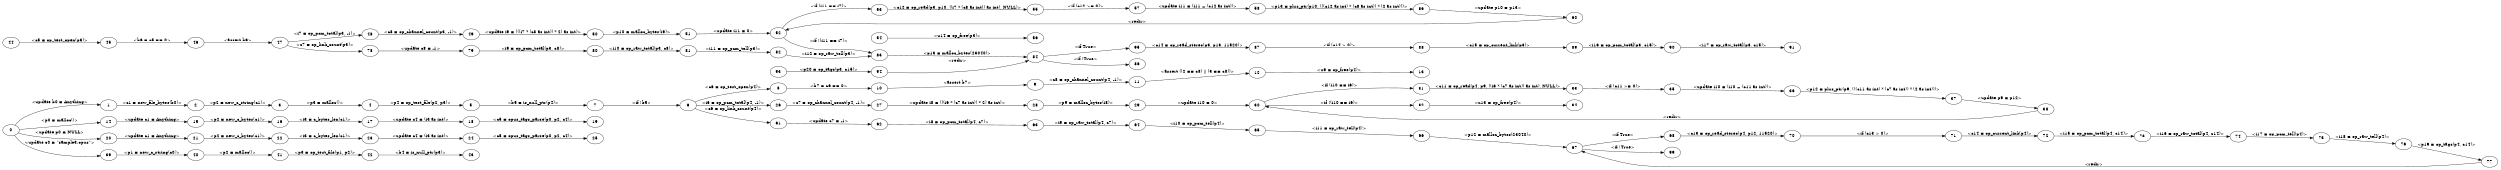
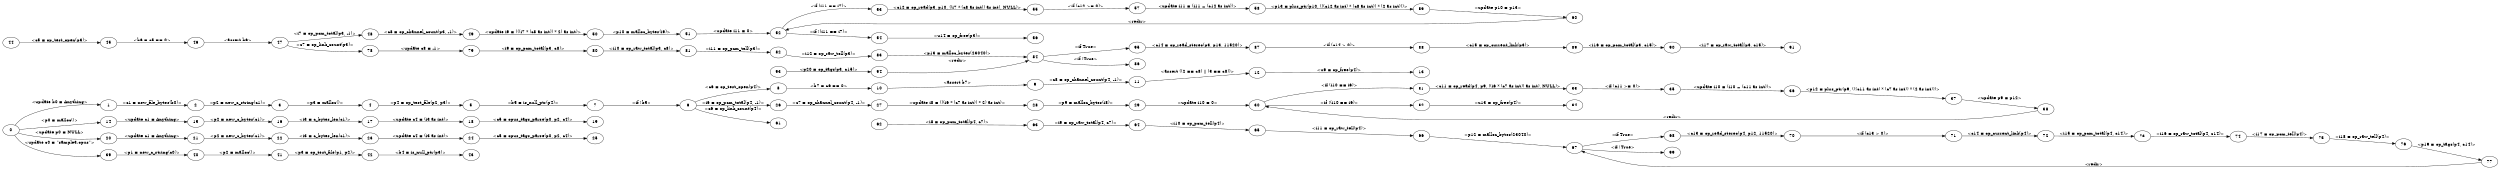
  digraph {
    rankdir=LR
    n1 [label=0]
    n2 [label=1]
    n3 [label=14]
    n4 [label=20]
    n5 [label=39]
    n6 [label=2]
    n7 [label=15]
    n8 [label=21]
    n9 [label=40]
    n10 [label=3]
    n11 [label=4]
    n12 [label=5]
    n13 [label=7]
    n14 [label=6]
    n15 [label=8]
    n16 [label=26]
    n17 [label=61]
    n18 [label=10]
    n19 [label=27]
    n20 [label=62]
    n21 [label=9]
    n22 [label=11]
    n23 [label=12]
    n24 [label=13]
    n25 [label=16]
    n26 [label=17]
    n27 [label=18]
    n28 [label=19]
    n29 [label=22]
    n30 [label=23]
    n31 [label=24]
    n32 [label=25]
    n33 [label=28]
    n34 [label=29]
    n35 [label=30]
    n36 [label=31]
    n37 [label=32]
    n38 [label=33]
    n39 [label=34]
    n40 [label=35]
    n41 [label=36]
    n42 [label=37]
    n43 [label=38]
    n44 [label=41]
    n45 [label=42]
    n46 [label=43]
    n47 [label=44]
    n48 [label=45]
    n49 [label=46]
    n50 [label=47]
    n51 [label=48]
    n52 [label=78]
    n53 [label=49]
    n54 [label=79]
    n55 [label=50]
    n56 [label=51]
    n57 [label=52]
    n58 [label=53]
    n59 [label=54]
    n60 [label=55]
    n61 [label=56]
    n62 [label=57]
    n63 [label=58]
    n64 [label=59]
    n65 [label=60]
    n66 [label=63]
    n67 [label=64]
    n68 [label=65]
    n69 [label=66]
    n70 [label=67]
    n71 [label=68]
    n72 [label=99]
    n73 [label=70]
    n74 [label=71]
    n75 [label=72]
    n76 [label=73]
    n77 [label=74]
    n78 [label=75]
    n79 [label=76]
    n80 [label=77]
    n81 [label=80]
    n82 [label=81]
    n83 [label=82]
    n84 [label=83]
    n85 [label=84]
    n86 [label=95]
    n87 [label=86]
    n88 [label=87]
    n89 [label=88]
    n90 [label=89]
    n91 [label=90]
    n92 [label=91]
    n93 [label=93]
    n94 [label=94]
    n1 -> n2 [label="<update b0 = Anything>"]
    n1 -> n3 [label="<p0 = malloc()>"]
    n1 -> n4 [label="<update p0 = NULL>"]
    n1 -> n5 [label="<update c0 = \"sample3.opus\">"]
    n2 -> n6 [label="<c1 = new_file_bytes(b0)>"]
    n3 -> n7 [label="<update c1 = Anything>"]
    n4 -> n8 [label="<update c1 = Anything>"]
    n5 -> n9 [label="<p1 = new_c_string(c0)>"]
    n6 -> n10 [label="<p2 = new_c_string(c1)>"]
    n7 -> n25 [label="<p2 = new_c_bytes(c1)>"]
    n8 -> n29 [label="<p2 = new_c_bytes(c1)>"]
    n9 -> n44 [label="<p2 = malloc()>"]
    n10 -> n11 [label="<p3 = malloc()>"]
    n11 -> n12 [label="<p4 = op_test_file(p2, p3)>"]
    n12 -> n13 [label="<b5 = is_null_ptr(p4)>"]
    n13 -> n14 [label="<if !b5>"]
    n14 -> n15 [label="<c6 = op_test_open(p4)>"]
    n14 -> n16 [label="<i6 = op_pcm_total(p4, -1)>"]
    n14 -> n17 [label="<c6 = op_link_count(p4)>"]
    n15 -> n18 [label="<b7 = c6 == 0>"]
    n16 -> n19 [label="<c7 = op_channel_count(p4, -1)>"]
-   n17 -> n20 [label="<update c7 = -1>"]
    n18 -> n21 [label="<assert b7>"]
    n19 -> n33 [label="<update i8 = (((i6 * (c7 as int)) * 2) as int)>"]
    n20 -> n66 [label="<i8 = op_pcm_total(p4, c7)>"]
    n21 -> n22 [label="<c8 = op_channel_count(p4, -1)>"]
    n22 -> n23 [label="<assert ((2 == c8) || (3 == c8))>"]
    n23 -> n24 [label="<u9 = op_free(p4)>"]
    n25 -> n26 [label="<i3 = c_bytes_len(c1)>"]
    n26 -> n27 [label="<update c4 = (i3 as int)>"]
    n27 -> n28 [label="<c5 = opus_tags_parse(p0, p2, c4)>"]
    n29 -> n30 [label="<i3 = c_bytes_len(c1)>"]
    n30 -> n31 [label="<update c4 = (i3 as int)>"]
    n31 -> n32 [label="<c5 = opus_tags_parse(p0, p2, c4)>"]
    n33 -> n34 [label="<p9 = malloc_bytes(i8)>"]
    n34 -> n35 [label="<update i10 = 0>"]
    n35 -> n36 [label="<if (i10 == i6)>"]
    n35 -> n37 [label="<if !(i10 == i6)>"]
    n36 -> n38 [label="<c11 = op_read(p4, p9, ((i6 * (c7 as int)) as int), NULL)>"]
    n37 -> n39 [label="<u13 = op_free(p4)>"]
    n38 -> n40 [label="<if (c11 >= 0)>"]
    n40 -> n41 [label="<update i10 = (i10 + (c11 as int))>"]
    n41 -> n42 [label="<p12 = plus_ptr(p9, (((c11 as int) * (c7 as int)) * (2 as int)))>"]
    n42 -> n43 [label="<update p9 = p12>"]
    n43 -> n35 [label="<redir>"]
    n44 -> n45 [label="<p3 = op_test_file(p1, p2)>"]
    n45 -> n46 [label="<b4 = is_null_ptr(p3)>"]
    n47 -> n48 [label="<c5 = op_test_open(p3)>"]
    n48 -> n49 [label="<b6 = c5 == 0>"]
    n49 -> n50 [label="<assert b6>"]
    n50 -> n51 [label="<i7 = op_pcm_total(p3, -1)>"]
    n50 -> n52 [label="<c7 = op_link_count(p3)>"]
    n51 -> n53 [label="<c8 = op_channel_count(p3, -1)>"]
    n52 -> n54 [label="<update c8 = -1>"]
    n53 -> n55 [label="<update i9 = (((i7 * (c8 as int)) * 2) as int)>"]
    n54 -> n81 [label="<i9 = op_pcm_total(p3, c8)>"]
    n55 -> n56 [label="<p10 = malloc_bytes(i9)>"]
    n56 -> n57 [label="<update i11 = 0>"]
    n57 -> n58 [label="<if (i11 == i7)>"]
-   n57 -> n84 [label="<if !(i11 == i7)>"]
+   n57 -> n59 [label="<if !(i11 == i7)>"]
    n58 -> n60 [label="<c12 = op_read(p3, p10, ((i7 * (c8 as int)) as int), NULL)>"]
    n59 -> n61 [label="<u14 = op_free(p3)>"]
    n60 -> n62 [label="<if (c12 >= 0)>"]
    n62 -> n63 [label="<update i11 = (i11 + (c12 as int))>"]
    n63 -> n64 [label="<p13 = plus_ptr(p10, (((c12 as int) * (c8 as int)) * (2 as int)))>"]
    n64 -> n65 [label="<update p10 = p13>"]
    n65 -> n57 [label="<redir>"]
    n66 -> n67 [label="<i9 = op_raw_total(p4, c7)>"]
    n67 -> n68 [label="<i10 = op_pcm_tell(p4)>"]
    n68 -> n69 [label="<i11 = op_raw_tell(p4)>"]
    n69 -> n70 [label="<p12 = malloc_bytes(23040)>"]
    n70 -> n71 [label="<if True>"]
    n70 -> n72 [label="<if !True>"]
    n71 -> n73 [label="<c13 = op_read_stereo(p4, p12, 11520)>"]
    n73 -> n74 [label="<if (c13 > 0)>"]
    n74 -> n75 [label="<c14 = op_current_link(p4)>"]
    n75 -> n76 [label="<i15 = op_pcm_total(p4, c14)>"]
    n76 -> n77 [label="<i16 = op_raw_total(p4, c14)>"]
    n77 -> n78 [label="<i17 = op_pcm_tell(p4)>"]
    n78 -> n79 [label="<i18 = op_raw_tell(p4)>"]
    n79 -> n80 [label="<p19 = op_tags(p4, c14)>"]
    n80 -> n70 [label="<redir>"]
    n81 -> n82 [label="<i10 = op_raw_total(p3, c8)>"]
    n82 -> n83 [label="<i11 = op_pcm_tell(p3)>"]
    n83 -> n84 [label="<i12 = op_raw_tell(p3)>"]
    n84 -> n85 [label="<p13 = malloc_bytes(23040)>"]
    n85 -> n86 [label="<if True>"]
    n85 -> n87 [label="<if !True>"]
    n86 -> n88 [label="<c14 = op_read_stereo(p3, p13, 11520)>"]
    n88 -> n89 [label="<if (c14 > 0)>"]
    n89 -> n90 [label="<c15 = op_current_link(p3)>"]
    n90 -> n91 [label="<i16 = op_pcm_total(p3, c15)>"]
    n91 -> n92 [label="<i17 = op_raw_total(p3, c15)>"]
    n93 -> n94 [label="<p20 = op_tags(p3, c15)>"]
    n94 -> n85 [label="<redir>"]
  }
